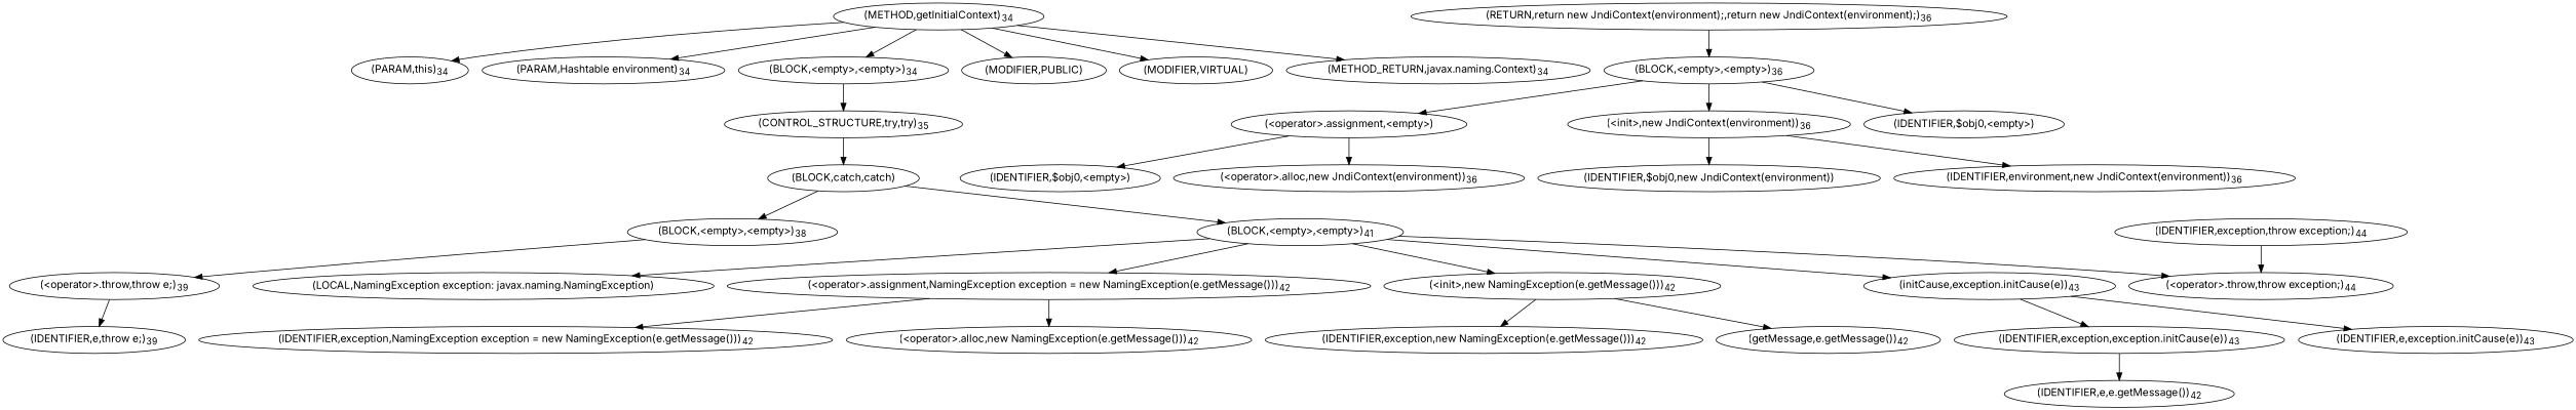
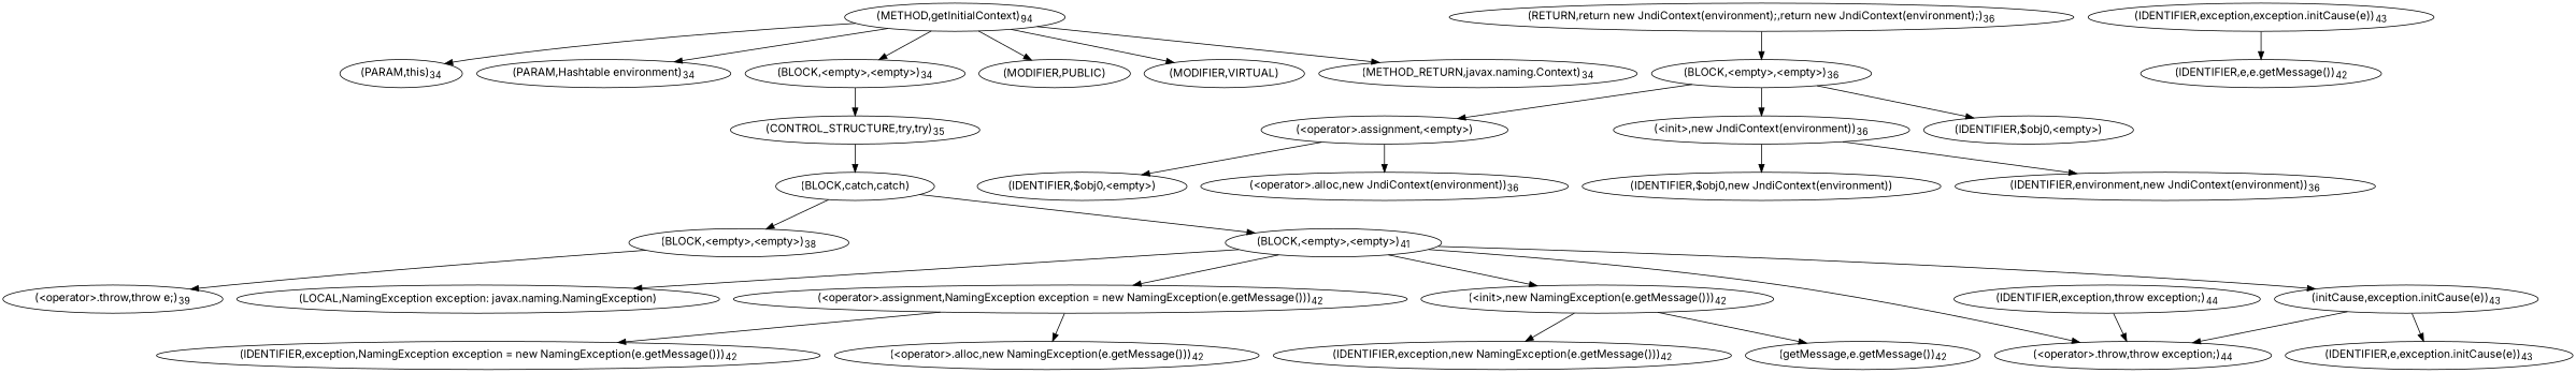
  digraph {
    fontname=Inter
    node [fontname=Inter]
    edge [fontname=Inter]
-   n1 [label=<(METHOD,getInitialContext)<SUB>34</SUB>>]
+   n1 [label=<(METHOD,getInitialContext)<SUB>94</SUB>>]
    n2 [label=<(PARAM,this)<SUB>34</SUB>>]
    n3 [label=<(PARAM,Hashtable environment)<SUB>34</SUB>>]
    n4 [label=<(BLOCK,&lt;empty&gt;,&lt;empty&gt;)<SUB>34</SUB>>]
    n5 [label=<(MODIFIER,PUBLIC)>]
    n6 [label=<(MODIFIER,VIRTUAL)>]
    n7 [label=<(METHOD_RETURN,javax.naming.Context)<SUB>34</SUB>>]
    n8 [label=<(CONTROL_STRUCTURE,try,try)<SUB>35</SUB>>]
    n9 [label=<(BLOCK,catch,catch)>]
    n10 [label=<(BLOCK,&lt;empty&gt;,&lt;empty&gt;)<SUB>38</SUB>>]
    n11 [label=<(BLOCK,&lt;empty&gt;,&lt;empty&gt;)<SUB>41</SUB>>]
    n12 [label=<(RETURN,return new JndiContext(environment);,return new JndiContext(environment);)<SUB>36</SUB>>]
    n13 [label=<(BLOCK,&lt;empty&gt;,&lt;empty&gt;)<SUB>36</SUB>>]
    n14 [label=<(&lt;operator&gt;.assignment,&lt;empty&gt;)>]
    n15 [label=<(&lt;init&gt;,new JndiContext(environment))<SUB>36</SUB>>]
    n16 [label=<(IDENTIFIER,$obj0,&lt;empty&gt;)>]
    n17 [label=<(IDENTIFIER,$obj0,&lt;empty&gt;)>]
    n18 [label=<(&lt;operator&gt;.alloc,new JndiContext(environment))<SUB>36</SUB>>]
    n19 [label=<(IDENTIFIER,$obj0,new JndiContext(environment))>]
    n20 [label=<(IDENTIFIER,environment,new JndiContext(environment))<SUB>36</SUB>>]
    n21 [label=<(&lt;operator&gt;.throw,throw e;)<SUB>39</SUB>>]
    n22 [label=<(LOCAL,NamingException exception: javax.naming.NamingException)>]
    n23 [label=<(&lt;operator&gt;.assignment,NamingException exception = new NamingException(e.getMessage()))<SUB>42</SUB>>]
    n24 [label=<(&lt;init&gt;,new NamingException(e.getMessage()))<SUB>42</SUB>>]
    n25 [label=<(initCause,exception.initCause(e))<SUB>43</SUB>>]
    n26 [label=<(&lt;operator&gt;.throw,throw exception;)<SUB>44</SUB>>]
-   n27 [label=<(IDENTIFIER,e,throw e;)<SUB>39</SUB>>]
    n28 [label=<(IDENTIFIER,exception,NamingException exception = new NamingException(e.getMessage()))<SUB>42</SUB>>]
    n29 [label=<(&lt;operator&gt;.alloc,new NamingException(e.getMessage()))<SUB>42</SUB>>]
    n30 [label=<(IDENTIFIER,exception,new NamingException(e.getMessage()))<SUB>42</SUB>>]
    n31 [label=<(getMessage,e.getMessage())<SUB>42</SUB>>]
    n32 [label=<(IDENTIFIER,exception,exception.initCause(e))<SUB>43</SUB>>]
    n33 [label=<(IDENTIFIER,e,exception.initCause(e))<SUB>43</SUB>>]
    n34 [label=<(IDENTIFIER,e,e.getMessage())<SUB>42</SUB>>]
    n35 [label=<(IDENTIFIER,exception,throw exception;)<SUB>44</SUB>>]
    n1 -> n2
    n1 -> n3
    n1 -> n4
    n1 -> n5
    n1 -> n6
    n1 -> n7
    n4 -> n8
    n8 -> n9
    n9 -> n10
    n9 -> n11
    n10 -> n21
    n11 -> n22
    n11 -> n23
    n11 -> n24
    n11 -> n25
    n11 -> n26
    n12 -> n13
    n13 -> n14
    n13 -> n15
    n13 -> n16
    n14 -> n17
    n14 -> n18
    n15 -> n19
    n15 -> n20
-   n21 -> n27
    n23 -> n28
    n23 -> n29
    n24 -> n30
    n24 -> n31
-   n25 -> n32
+   n25 -> n26
    n25 -> n33
    n32 -> n34
    n35 -> n26
  }
